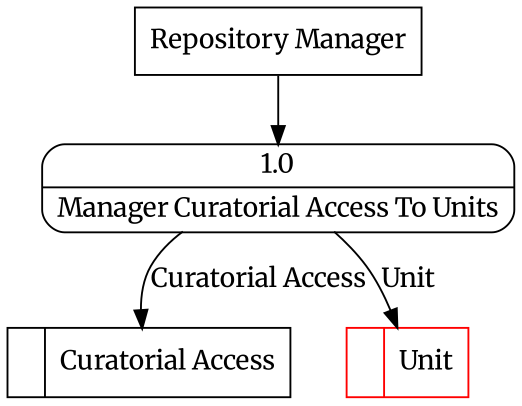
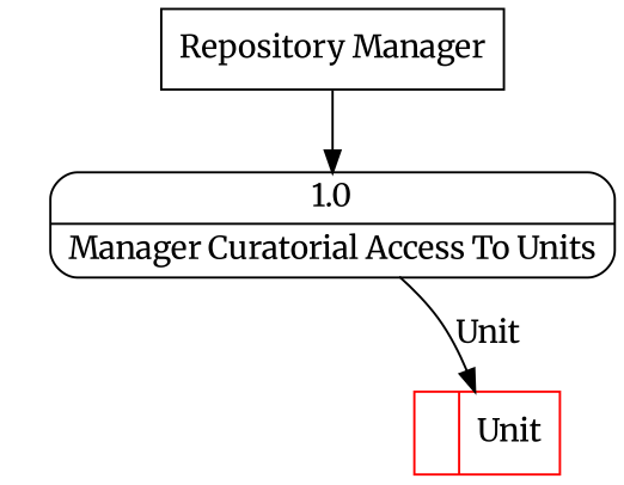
  digraph {
    fontname=Merriweather
    node [fontname=Merriweather shape=record]
    edge [fontname=Merriweather]
-   n1 [label="<f0>  |<f1> Curatorial Access "]
    n2 [color=red label="<f0>  |<f1> Unit "]
    n3 [label="Repository Manager" shape=box]
    n4 [label="{<f0> 1.0|<f1> Manager Curatorial Access To Units }" shape=Mrecord]
    n3 -> n4
-   n4 -> n1 [label="Curatorial Access"]
    n4 -> n2 [label=Unit]
  }
